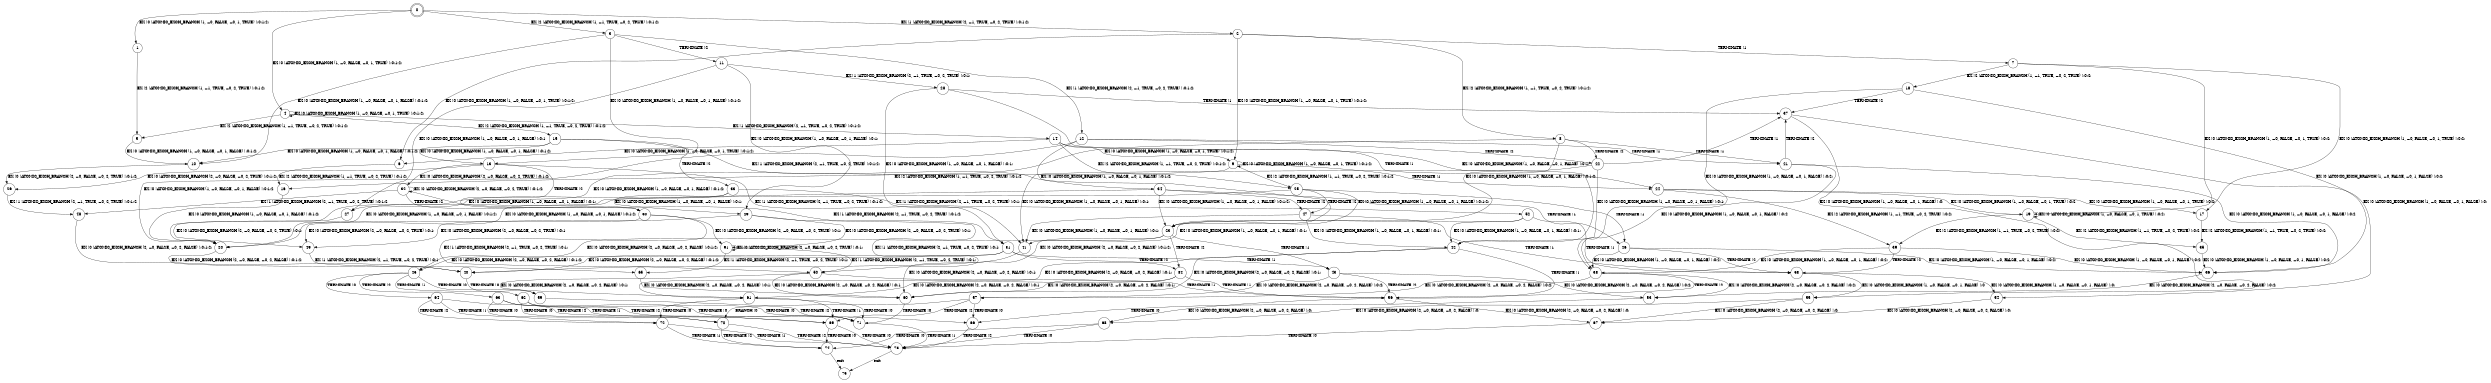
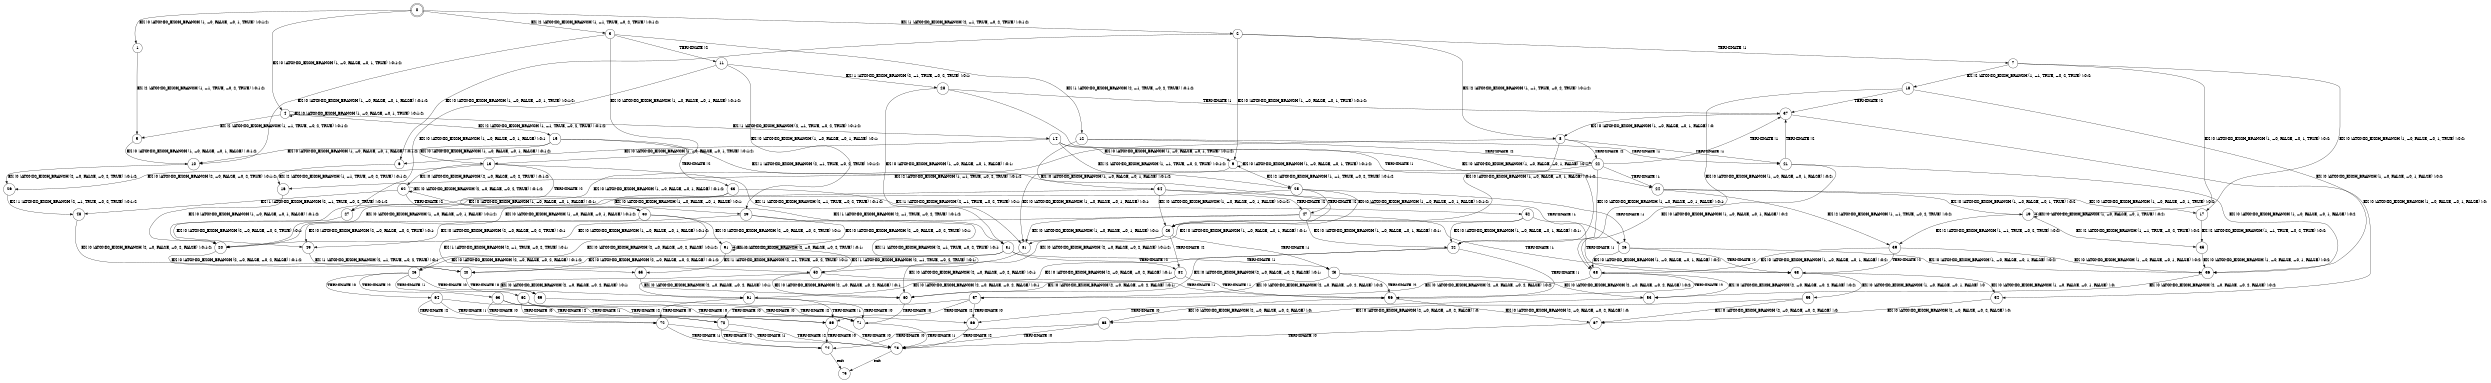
  digraph {
    node [shape=circle]
    0 [peripheries=2]
    1
    2
    3
    4
    5
    6
    7
    8
    9
    10
    11
    12
    13
    14
    15
    16
    17
    18
    19
    20
    21
    22
    23
    24
    25
    26
    27
    28
    29
    30
    31
    32
    33
    34
    35
    36
    37
    38
    39
    40
-   41
+   41 [label=81]
    42
    43
    n45 [label=84]
    45
    46
    47
    48
    49
    50
    n52 [label=91]
    52
    53
    54
    55
    56
    57
    58
    59
    60
    61
    62
    63
    64
    65
    66
    67
    68
    69
    70
    71
    72
    73
    74
    75
    0 -> 1 [label="EX !0 !ATOMIC_EXCH_BRANCH (1, +0, FALSE, +0, 1, TRUE) !:0:1:2:"]
    0 -> 2 [label="EX !1 !ATOMIC_EXCH_BRANCH (2, +1, TRUE, +0, 2, TRUE) !:0:1:2:"]
    0 -> 3 [label="EX !2 !ATOMIC_EXCH_BRANCH (1, +1, TRUE, +0, 2, TRUE) !:0:1:2:"]
    0 -> 4 [label="EX !0 !ATOMIC_EXCH_BRANCH (1, +0, FALSE, +0, 1, TRUE) !:0:1:2:"]
    1 -> 5 [label="EX !2 !ATOMIC_EXCH_BRANCH (1, +1, TRUE, +0, 2, TRUE) !:0:1:2:"]
    2 -> 6 [label="EX !0 !ATOMIC_EXCH_BRANCH (1, +0, FALSE, +0, 1, TRUE) !:0:1:2:"]
    2 -> 7 [label="TERMINATE !1"]
    2 -> 8 [label="EX !2 !ATOMIC_EXCH_BRANCH (1, +1, TRUE, +0, 2, TRUE) !:0:1:2:"]
    2 -> 9 [label="EX !0 !ATOMIC_EXCH_BRANCH (1, +0, FALSE, +0, 1, TRUE) !:0:1:2:"]
    3 -> 10 [label="EX !0 !ATOMIC_EXCH_BRANCH (1, +0, FALSE, +0, 1, FALSE) !:0:1:2:"]
    3 -> 11 [label="TERMINATE !2"]
    3 -> 12 [label="EX !1 !ATOMIC_EXCH_BRANCH (2, +1, TRUE, +0, 2, TRUE) !:0:1:2:"]
    3 -> 13 [label="EX !0 !ATOMIC_EXCH_BRANCH (1, +0, FALSE, +0, 1, FALSE) !:0:1:2:"]
    4 -> 4 [label="EX !0 !ATOMIC_EXCH_BRANCH (1, +0, FALSE, +0, 1, TRUE) !:0:1:2:"]
    4 -> 5 [label="EX !2 !ATOMIC_EXCH_BRANCH (1, +1, TRUE, +0, 2, TRUE) !:0:1:2:"]
    4 -> 14 [label="EX !1 !ATOMIC_EXCH_BRANCH (2, +1, TRUE, +0, 2, TRUE) !:0:1:2:"]
    4 -> 15 [label="EX !2 !ATOMIC_EXCH_BRANCH (1, +1, TRUE, +0, 2, TRUE) !:0:1:2:"]
    5 -> 10 [label="EX !0 !ATOMIC_EXCH_BRANCH (1, +0, FALSE, +0, 1, FALSE) !:0:1:2:"]
    6 -> 16 [label="EX !2 !ATOMIC_EXCH_BRANCH (1, +1, TRUE, +0, 2, TRUE) !:0:1:2:"]
    7 -> 17 [label="EX !0 !ATOMIC_EXCH_BRANCH (1, +0, FALSE, +0, 1, TRUE) !:0:2:"]
    7 -> 18 [label="EX !2 !ATOMIC_EXCH_BRANCH (1, +1, TRUE, +0, 2, TRUE) !:0:2:"]
    7 -> 19 [label="EX !0 !ATOMIC_EXCH_BRANCH (1, +0, FALSE, +0, 1, TRUE) !:0:2:"]
    8 -> 20 [label="EX !0 !ATOMIC_EXCH_BRANCH (1, +0, FALSE, +0, 1, FALSE) !:0:1:2:"]
    8 -> 21 [label="TERMINATE !1"]
    8 -> 22 [label="TERMINATE !2"]
    8 -> 23 [label="EX !0 !ATOMIC_EXCH_BRANCH (1, +0, FALSE, +0, 1, FALSE) !:0:1:2:"]
    9 -> 9 [label="EX !0 !ATOMIC_EXCH_BRANCH (1, +0, FALSE, +0, 1, TRUE) !:0:1:2:"]
    9 -> 16 [label="EX !2 !ATOMIC_EXCH_BRANCH (1, +1, TRUE, +0, 2, TRUE) !:0:1:2:"]
-   9 -> 24 [label="TERMINATE !1"]
+   22 -> 24 [label="TERMINATE !1"]
    9 -> 25 [label="EX !2 !ATOMIC_EXCH_BRANCH (1, +1, TRUE, +0, 2, TRUE) !:0:1:2:"]
    10 -> 26 [label="EX !0 !ATOMIC_EXCH_BRANCH (2, +0, FALSE, +0, 2, TRUE) !:0:1:2:"]
    11 -> 27 [label="EX !0 !ATOMIC_EXCH_BRANCH (1, +0, FALSE, +0, 1, FALSE) !:0:1:"]
    11 -> 28 [label="EX !1 !ATOMIC_EXCH_BRANCH (2, +1, TRUE, +0, 2, TRUE) !:0:1:"]
    11 -> 29 [label="EX !0 !ATOMIC_EXCH_BRANCH (1, +0, FALSE, +0, 1, FALSE) !:0:1:"]
-   12 -> 20 [label="EX !0 !ATOMIC_EXCH_BRANCH (1, +0, FALSE, +0, 1, FALSE) !:0:1:2:"]
+   47 -> 20 [label="EX !0 !ATOMIC_EXCH_BRANCH (1, +0, FALSE, +0, 1, FALSE) !:0:1:2:"]
    12 -> 21 [label="TERMINATE !1"]
    12 -> 22 [label="TERMINATE !2"]
    12 -> 23 [label="EX !0 !ATOMIC_EXCH_BRANCH (1, +0, FALSE, +0, 1, FALSE) !:0:1:2:"]
    13 -> 26 [label="EX !0 !ATOMIC_EXCH_BRANCH (2, +0, FALSE, +0, 2, TRUE) !:0:1:2:"]
    13 -> 30 [label="TERMINATE !2"]
    13 -> 31 [label="EX !1 !ATOMIC_EXCH_BRANCH (2, +1, TRUE, +0, 2, TRUE) !:0:1:2:"]
    13 -> 32 [label="EX !0 !ATOMIC_EXCH_BRANCH (2, +0, FALSE, +0, 2, TRUE) !:0:1:2:"]
    14 -> 6 [label="EX !0 !ATOMIC_EXCH_BRANCH (1, +0, FALSE, +0, 1, TRUE) !:0:1:2:"]
    14 -> 9 [label="EX !0 !ATOMIC_EXCH_BRANCH (1, +0, FALSE, +0, 1, TRUE) !:0:1:2:"]
    14 -> 24 [label="TERMINATE !1"]
    14 -> 25 [label="EX !2 !ATOMIC_EXCH_BRANCH (1, +1, TRUE, +0, 2, TRUE) !:0:1:2:"]
    15 -> 10 [label="EX !0 !ATOMIC_EXCH_BRANCH (1, +0, FALSE, +0, 1, FALSE) !:0:1:2:"]
    15 -> 13 [label="EX !0 !ATOMIC_EXCH_BRANCH (1, +0, FALSE, +0, 1, FALSE) !:0:1:2:"]
    15 -> 33 [label="TERMINATE !2"]
    15 -> 34 [label="EX !1 !ATOMIC_EXCH_BRANCH (2, +1, TRUE, +0, 2, TRUE) !:0:1:2:"]
    16 -> 20 [label="EX !0 !ATOMIC_EXCH_BRANCH (1, +0, FALSE, +0, 1, FALSE) !:0:1:2:"]
    17 -> 35 [label="EX !2 !ATOMIC_EXCH_BRANCH (1, +1, TRUE, +0, 2, TRUE) !:0:2:"]
    18 -> 36 [label="EX !0 !ATOMIC_EXCH_BRANCH (1, +0, FALSE, +0, 1, FALSE) !:0:2:"]
    18 -> 37 [label="TERMINATE !2"]
    18 -> 38 [label="EX !0 !ATOMIC_EXCH_BRANCH (1, +0, FALSE, +0, 1, FALSE) !:0:2:"]
    19 -> 19 [label="EX !0 !ATOMIC_EXCH_BRANCH (1, +0, FALSE, +0, 1, TRUE) !:0:2:"]
    19 -> 35 [label="EX !2 !ATOMIC_EXCH_BRANCH (1, +1, TRUE, +0, 2, TRUE) !:0:2:"]
    19 -> 39 [label="EX !2 !ATOMIC_EXCH_BRANCH (1, +1, TRUE, +0, 2, TRUE) !:0:2:"]
    20 -> 40 [label="EX !0 !ATOMIC_EXCH_BRANCH (2, +0, FALSE, +0, 2, FALSE) !:0:1:2:"]
    21 -> 36 [label="EX !0 !ATOMIC_EXCH_BRANCH (1, +0, FALSE, +0, 1, FALSE) !:0:2:"]
    21 -> 37 [label="TERMINATE !2"]
    21 -> 38 [label="EX !0 !ATOMIC_EXCH_BRANCH (1, +0, FALSE, +0, 1, FALSE) !:0:2:"]
    22 -> 37 [label="TERMINATE !1"]
    22 -> 41 [label="EX !0 !ATOMIC_EXCH_BRANCH (1, +0, FALSE, +0, 1, FALSE) !:0:1:"]
    22 -> 42 [label="EX !0 !ATOMIC_EXCH_BRANCH (1, +0, FALSE, +0, 1, FALSE) !:0:1:"]
    23 -> 40 [label="EX !0 !ATOMIC_EXCH_BRANCH (2, +0, FALSE, +0, 2, FALSE) !:0:1:2:"]
    23 -> 43 [label="TERMINATE !1"]
    23 -> n45 [label="TERMINATE !2"]
    23 -> 45 [label="EX !0 !ATOMIC_EXCH_BRANCH (2, +0, FALSE, +0, 2, FALSE) !:0:1:2:"]
    24 -> 17 [label="EX !0 !ATOMIC_EXCH_BRANCH (1, +0, FALSE, +0, 1, TRUE) !:0:2:"]
    24 -> 19 [label="EX !0 !ATOMIC_EXCH_BRANCH (1, +0, FALSE, +0, 1, TRUE) !:0:2:"]
    24 -> 39 [label="EX !2 !ATOMIC_EXCH_BRANCH (1, +1, TRUE, +0, 2, TRUE) !:0:2:"]
    25 -> 20 [label="EX !0 !ATOMIC_EXCH_BRANCH (1, +0, FALSE, +0, 1, FALSE) !:0:1:2:"]
    25 -> 23 [label="EX !0 !ATOMIC_EXCH_BRANCH (1, +0, FALSE, +0, 1, FALSE) !:0:1:2:"]
    25 -> 46 [label="TERMINATE !1"]
    25 -> 47 [label="TERMINATE !2"]
    26 -> 48 [label="EX !1 !ATOMIC_EXCH_BRANCH (2, +1, TRUE, +0, 2, TRUE) !:0:1:2:"]
    27 -> 49 [label="EX !0 !ATOMIC_EXCH_BRANCH (2, +0, FALSE, +0, 2, TRUE) !:0:1:"]
    28 -> 37 [label="TERMINATE !1"]
    28 -> 41 [label="EX !0 !ATOMIC_EXCH_BRANCH (1, +0, FALSE, +0, 1, FALSE) !:0:1:"]
    28 -> 42 [label="EX !0 !ATOMIC_EXCH_BRANCH (1, +0, FALSE, +0, 1, FALSE) !:0:1:"]
    29 -> 49 [label="EX !0 !ATOMIC_EXCH_BRANCH (2, +0, FALSE, +0, 2, TRUE) !:0:1:"]
    29 -> 50 [label="EX !1 !ATOMIC_EXCH_BRANCH (2, +1, TRUE, +0, 2, TRUE) !:0:1:"]
    29 -> n52 [label="EX !0 !ATOMIC_EXCH_BRANCH (2, +0, FALSE, +0, 2, TRUE) !:0:1:"]
    30 -> 49 [label="EX !0 !ATOMIC_EXCH_BRANCH (2, +0, FALSE, +0, 2, TRUE) !:0:1:"]
    30 -> 50 [label="EX !1 !ATOMIC_EXCH_BRANCH (2, +1, TRUE, +0, 2, TRUE) !:0:1:"]
    30 -> n52 [label="EX !0 !ATOMIC_EXCH_BRANCH (2, +0, FALSE, +0, 2, TRUE) !:0:1:"]
    31 -> 40 [label="EX !0 !ATOMIC_EXCH_BRANCH (2, +0, FALSE, +0, 2, FALSE) !:0:1:2:"]
    31 -> 43 [label="TERMINATE !1"]
    31 -> n45 [label="TERMINATE !2"]
    31 -> 45 [label="EX !0 !ATOMIC_EXCH_BRANCH (2, +0, FALSE, +0, 2, FALSE) !:0:1:2:"]
    32 -> 30 [label="TERMINATE !2"]
    32 -> 31 [label="EX !1 !ATOMIC_EXCH_BRANCH (2, +1, TRUE, +0, 2, TRUE) !:0:1:2:"]
    32 -> 32 [label="EX !0 !ATOMIC_EXCH_BRANCH (2, +0, FALSE, +0, 2, TRUE) !:0:1:2:"]
    32 -> 48 [label="EX !1 !ATOMIC_EXCH_BRANCH (2, +1, TRUE, +0, 2, TRUE) !:0:1:2:"]
    33 -> 27 [label="EX !0 !ATOMIC_EXCH_BRANCH (1, +0, FALSE, +0, 1, FALSE) !:0:1:"]
    33 -> 29 [label="EX !0 !ATOMIC_EXCH_BRANCH (1, +0, FALSE, +0, 1, FALSE) !:0:1:"]
    33 -> 52 [label="EX !1 !ATOMIC_EXCH_BRANCH (2, +1, TRUE, +0, 2, TRUE) !:0:1:"]
    34 -> 20 [label="EX !0 !ATOMIC_EXCH_BRANCH (1, +0, FALSE, +0, 1, FALSE) !:0:1:2:"]
    34 -> 23 [label="EX !0 !ATOMIC_EXCH_BRANCH (1, +0, FALSE, +0, 1, FALSE) !:0:1:2:"]
    34 -> 46 [label="TERMINATE !1"]
    34 -> 47 [label="TERMINATE !2"]
    35 -> 36 [label="EX !0 !ATOMIC_EXCH_BRANCH (1, +0, FALSE, +0, 1, FALSE) !:0:2:"]
    36 -> 53 [label="EX !0 !ATOMIC_EXCH_BRANCH (2, +0, FALSE, +0, 2, FALSE) !:0:2:"]
    37 -> 54 [label="EX !0 !ATOMIC_EXCH_BRANCH (1, +0, FALSE, +0, 1, FALSE) !:0:"]
-   37 -> 55 [label="EX !0 !ATOMIC_EXCH_BRANCH (1, +0, FALSE, +0, 1, FALSE) !:0:"]
+   37 -> 8 [label="EX !0 !ATOMIC_EXCH_BRANCH (1, +0, FALSE, +0, 1, FALSE) !:0:"]
    38 -> 53 [label="EX !0 !ATOMIC_EXCH_BRANCH (2, +0, FALSE, +0, 2, FALSE) !:0:2:"]
    38 -> 56 [label="TERMINATE !2"]
    38 -> 57 [label="EX !0 !ATOMIC_EXCH_BRANCH (2, +0, FALSE, +0, 2, FALSE) !:0:2:"]
    39 -> 36 [label="EX !0 !ATOMIC_EXCH_BRANCH (1, +0, FALSE, +0, 1, FALSE) !:0:2:"]
    39 -> 38 [label="EX !0 !ATOMIC_EXCH_BRANCH (1, +0, FALSE, +0, 1, FALSE) !:0:2:"]
    39 -> 58 [label="TERMINATE !2"]
    40 -> 59 [label="TERMINATE !0"]
    41 -> 60 [label="EX !0 !ATOMIC_EXCH_BRANCH (2, +0, FALSE, +0, 2, FALSE) !:0:1:"]
    42 -> 56 [label="TERMINATE !1"]
    42 -> 60 [label="EX !0 !ATOMIC_EXCH_BRANCH (2, +0, FALSE, +0, 2, FALSE) !:0:1:"]
    42 -> 61 [label="EX !0 !ATOMIC_EXCH_BRANCH (2, +0, FALSE, +0, 2, FALSE) !:0:1:"]
    43 -> 53 [label="EX !0 !ATOMIC_EXCH_BRANCH (2, +0, FALSE, +0, 2, FALSE) !:0:2:"]
    43 -> 56 [label="TERMINATE !2"]
    43 -> 57 [label="EX !0 !ATOMIC_EXCH_BRANCH (2, +0, FALSE, +0, 2, FALSE) !:0:2:"]
    n45 -> 56 [label="TERMINATE !1"]
    n45 -> 60 [label="EX !0 !ATOMIC_EXCH_BRANCH (2, +0, FALSE, +0, 2, FALSE) !:0:1:"]
    n45 -> 61 [label="EX !0 !ATOMIC_EXCH_BRANCH (2, +0, FALSE, +0, 2, FALSE) !:0:1:"]
    45 -> 59 [label="TERMINATE !0"]
    45 -> 62 [label="TERMINATE !1"]
    45 -> 63 [label="TERMINATE !2"]
    45 -> 64 [label="TERMINATE !0"]
    46 -> 36 [label="EX !0 !ATOMIC_EXCH_BRANCH (1, +0, FALSE, +0, 1, FALSE) !:0:2:"]
    46 -> 38 [label="EX !0 !ATOMIC_EXCH_BRANCH (1, +0, FALSE, +0, 1, FALSE) !:0:2:"]
    46 -> 58 [label="TERMINATE !2"]
    47 -> 41 [label="EX !0 !ATOMIC_EXCH_BRANCH (1, +0, FALSE, +0, 1, FALSE) !:0:1:"]
    47 -> 42 [label="EX !0 !ATOMIC_EXCH_BRANCH (1, +0, FALSE, +0, 1, FALSE) !:0:1:"]
    47 -> 58 [label="TERMINATE !1"]
    48 -> 40 [label="EX !0 !ATOMIC_EXCH_BRANCH (2, +0, FALSE, +0, 2, FALSE) !:0:1:2:"]
    49 -> 65 [label="EX !1 !ATOMIC_EXCH_BRANCH (2, +1, TRUE, +0, 2, TRUE) !:0:1:"]
    50 -> 56 [label="TERMINATE !1"]
    50 -> 60 [label="EX !0 !ATOMIC_EXCH_BRANCH (2, +0, FALSE, +0, 2, FALSE) !:0:1:"]
    50 -> 61 [label="EX !0 !ATOMIC_EXCH_BRANCH (2, +0, FALSE, +0, 2, FALSE) !:0:1:"]
    n52 -> 50 [label="EX !1 !ATOMIC_EXCH_BRANCH (2, +1, TRUE, +0, 2, TRUE) !:0:1:"]
    n52 -> n52 [label="EX !0 !ATOMIC_EXCH_BRANCH (2, +0, FALSE, +0, 2, TRUE) !:0:1:"]
    n52 -> 65 [label="EX !1 !ATOMIC_EXCH_BRANCH (2, +1, TRUE, +0, 2, TRUE) !:0:1:"]
    52 -> 41 [label="EX !0 !ATOMIC_EXCH_BRANCH (1, +0, FALSE, +0, 1, FALSE) !:0:1:"]
    52 -> 42 [label="EX !0 !ATOMIC_EXCH_BRANCH (1, +0, FALSE, +0, 1, FALSE) !:0:1:"]
    52 -> 58 [label="TERMINATE !1"]
    53 -> 66 [label="TERMINATE !0"]
    54 -> 67 [label="EX !0 !ATOMIC_EXCH_BRANCH (2, +0, FALSE, +0, 2, FALSE) !:0:"]
    55 -> 67 [label="EX !0 !ATOMIC_EXCH_BRANCH (2, +0, FALSE, +0, 2, FALSE) !:0:"]
    55 -> 68 [label="EX !0 !ATOMIC_EXCH_BRANCH (2, +0, FALSE, +0, 2, FALSE) !:0:"]
    56 -> 67 [label="EX !0 !ATOMIC_EXCH_BRANCH (2, +0, FALSE, +0, 2, FALSE) !:0:"]
    56 -> 68 [label="EX !0 !ATOMIC_EXCH_BRANCH (2, +0, FALSE, +0, 2, FALSE) !:0:"]
    57 -> 66 [label="TERMINATE !0"]
    57 -> 69 [label="TERMINATE !2"]
-   57 -> 70 [label="BRANCH !0"]
+   57 -> 70 [label="TERMINATE !0"]
    58 -> 54 [label="EX !0 !ATOMIC_EXCH_BRANCH (1, +0, FALSE, +0, 1, FALSE) !:0:"]
    58 -> 55 [label="EX !0 !ATOMIC_EXCH_BRANCH (1, +0, FALSE, +0, 1, FALSE) !:0:"]
    59 -> 71 [label="TERMINATE !2"]
    60 -> 71 [label="TERMINATE !0"]
    61 -> 69 [label="TERMINATE !1"]
    61 -> 71 [label="TERMINATE !0"]
    61 -> 72 [label="TERMINATE !0"]
    62 -> 66 [label="TERMINATE !0"]
    62 -> 69 [label="TERMINATE !2"]
    62 -> 70 [label="TERMINATE !0"]
    63 -> 69 [label="TERMINATE !1"]
    63 -> 71 [label="TERMINATE !0"]
    63 -> 72 [label="TERMINATE !0"]
    64 -> 70 [label="TERMINATE !1"]
    64 -> 71 [label="TERMINATE !2"]
    64 -> 72 [label="TERMINATE !2"]
    65 -> 60 [label="EX !0 !ATOMIC_EXCH_BRANCH (2, +0, FALSE, +0, 2, FALSE) !:0:1:"]
    66 -> 73 [label="TERMINATE !2"]
    67 -> 73 [label="TERMINATE !0"]
    68 -> 73 [label="TERMINATE !0"]
    68 -> 74 [label="TERMINATE !0"]
    69 -> 73 [label="TERMINATE !0"]
    69 -> 74 [label="TERMINATE !0"]
    70 -> 73 [label="TERMINATE !2"]
    70 -> 74 [label="TERMINATE !2"]
    71 -> 73 [label="TERMINATE !1"]
    72 -> 73 [label="TERMINATE !1"]
    72 -> 74 [label="TERMINATE !1"]
    73 -> 75 [label=exit]
    74 -> 75 [label=exit]
  }
